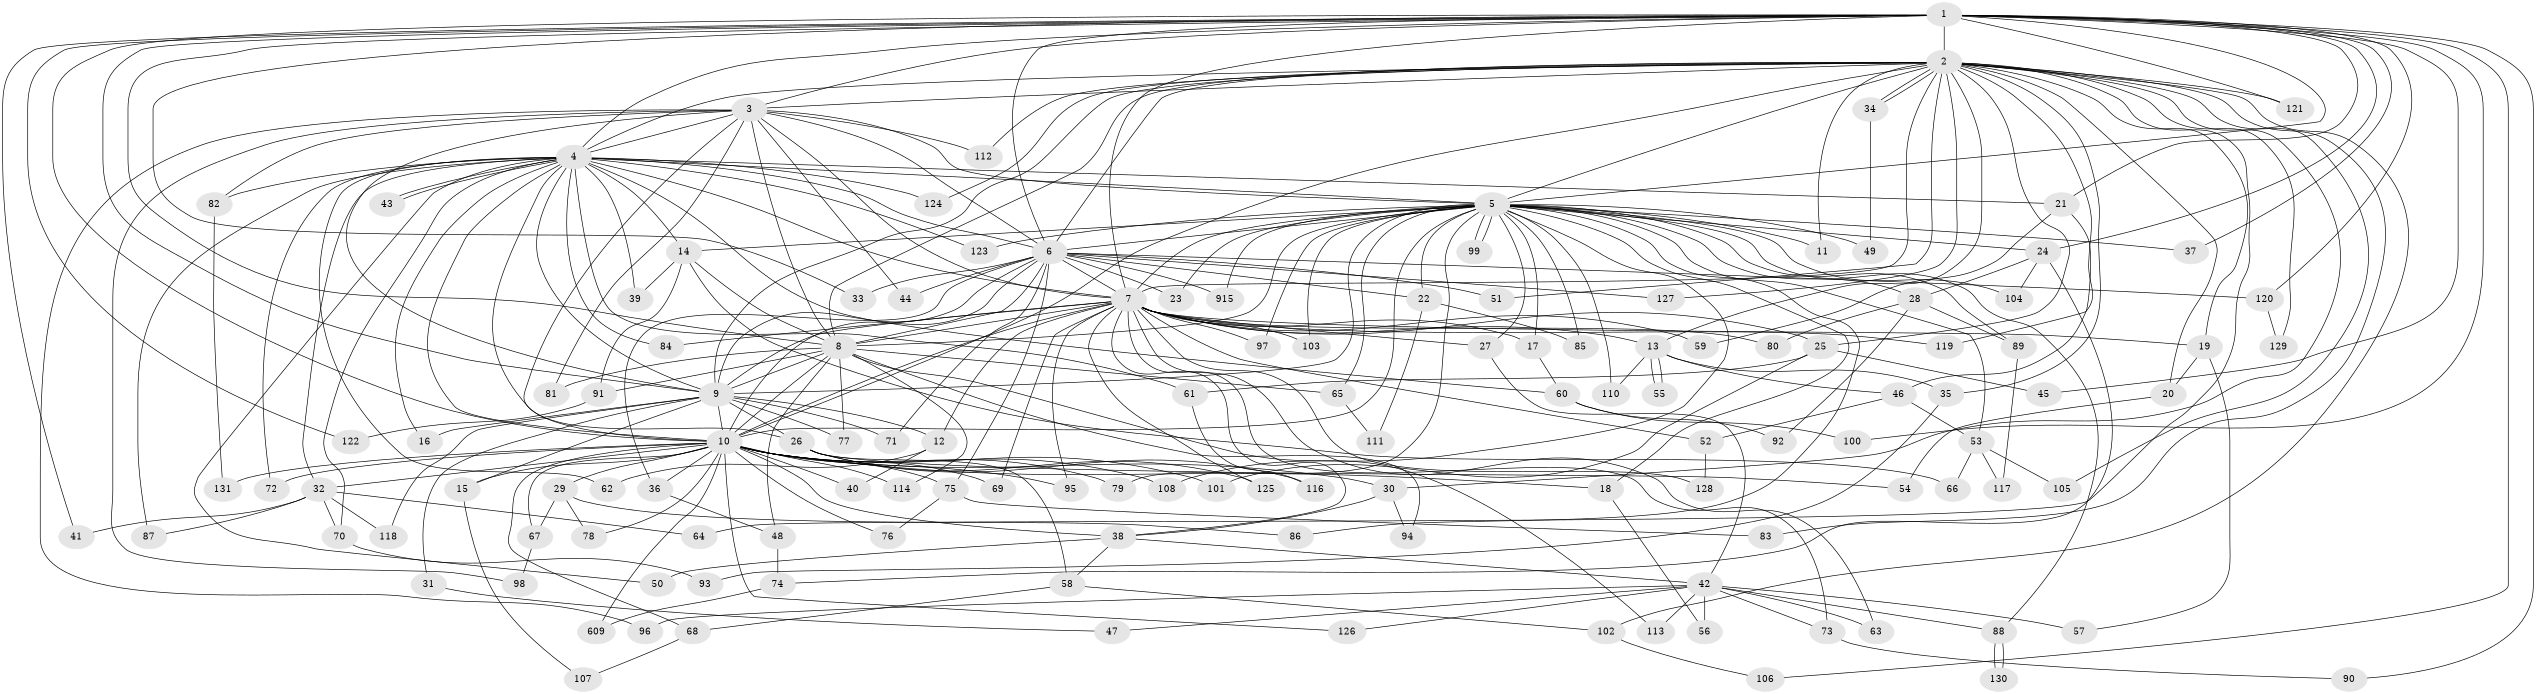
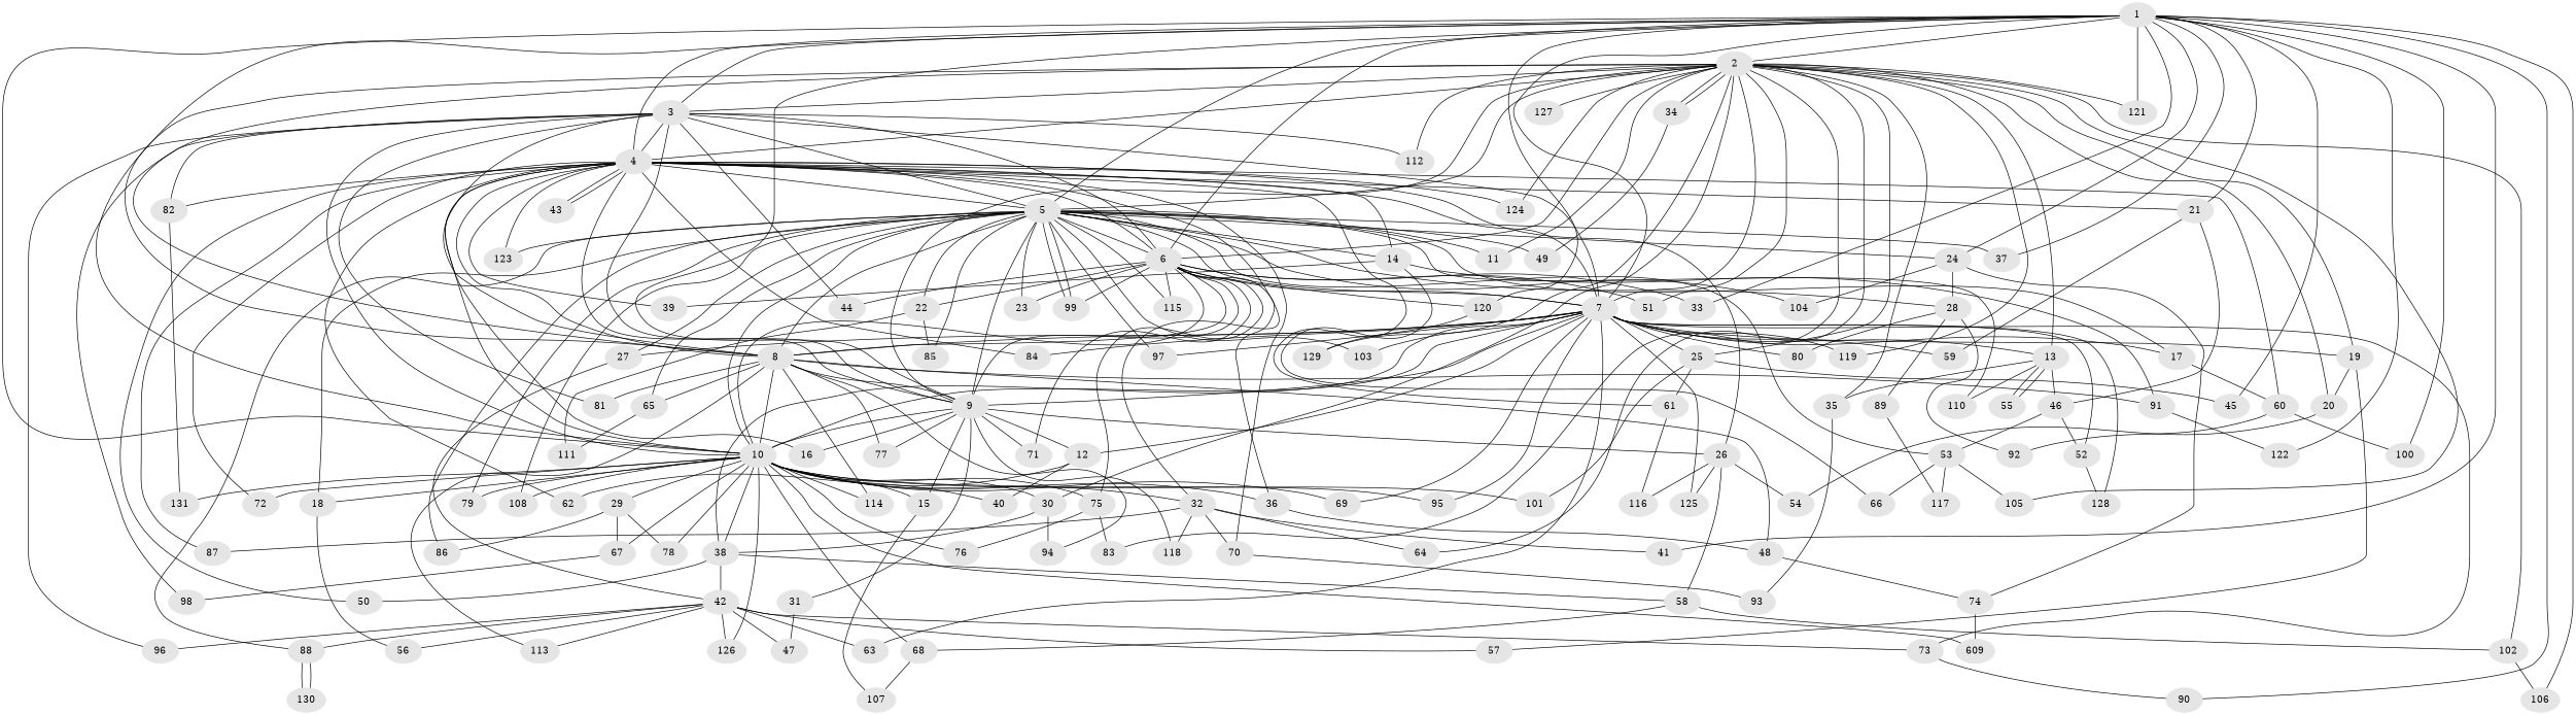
  graph {
    node [color=gray90 style=filled]
    1
    2
    3
    4
    5
    6
    7
    8
    9
    10
    21
    24
    33
    37
    41
    45
    90
    100
    106
    120
    121
    122
    11
    13
    19
    20
    25
    30
    34
    35
    51
    64
    83
    102
    105
    112
    119
    124
    127
    129
    44
    81
    82
    96
    98
    14
    16
    26
    32
    39
    43
    50
    60
    61
    62
    70
    72
    84
    87
    123
    17
    18
    22
    23
    27
    28
    49
    53
    65
    79
    85
    86
    88
    89
    97
    99
    103
    104
    108
    110
-   115 [label=915]
+   115
    36
    71
    75
    12
    38
    52
    59
    63
    69
    73
    80
    95
    125
    128
    48
    77
    91
    94
    113
    114
    15
    31
    118
    29
    40
    67
    68
    76
    78
    101
    n112 [label=609]
    126
    131
    46
    74
    55
    57
    54
    93
    66
    58
    116
    92
    56
    111
    42
    117
    130
    107
    47
    1 -- 2
    1 -- 3
    1 -- 4
    1 -- 5
    1 -- 6
    1 -- 7
    1 -- 8
    1 -- 9
    1 -- 10
    1 -- 21
    1 -- 24
    1 -- 33
    1 -- 37
    1 -- 41
    1 -- 45
    1 -- 90
    1 -- 100
    1 -- 106
    1 -- 120
    1 -- 121
    1 -- 122
    2 -- 3
    2 -- 4
    2 -- 5
    2 -- 6
    2 -- 7
    2 -- 8
    2 -- 9
    2 -- 10
    2 -- 121
    2 -- 11
    2 -- 13
    2 -- 19
    2 -- 20
    2 -- 25
    2 -- 30
    2 -- 34
    2 -- 34
    2 -- 35
    2 -- 51
    2 -- 64
    2 -- 83
    2 -- 102
    2 -- 105
    2 -- 112
    2 -- 119
    2 -- 124
    2 -- 127
    2 -- 129
    3 -- 4
    3 -- 5
    3 -- 6
    3 -- 7
    3 -- 8
    3 -- 9
    3 -- 10
    3 -- 112
    3 -- 44
    3 -- 81
    3 -- 82
    3 -- 96
    3 -- 98
    4 -- 5
    4 -- 6
    4 -- 7
-   14 -- 8
+   4 -- 8
    4 -- 9
    4 -- 10
    4 -- 21
    4 -- 124
    4 -- 82
    4 -- 14
    4 -- 16
    4 -- 26
    4 -- 32
    4 -- 39
    4 -- 43
    4 -- 43
    4 -- 50
    4 -- 60
    4 -- 61
    4 -- 62
    4 -- 70
    4 -- 72
    4 -- 84
    4 -- 87
    4 -- 123
    5 -- 6
    5 -- 7
    5 -- 8
    5 -- 9
    5 -- 10
    5 -- 24
    5 -- 37
    5 -- 11
    5 -- 14
    5 -- 123
    5 -- 17
    5 -- 18
    5 -- 22
    5 -- 23
    5 -- 27
    5 -- 28
    5 -- 49
    5 -- 53
    5 -- 65
    5 -- 79
    5 -- 85
    5 -- 86
    5 -- 88
-   5 -- 89
    5 -- 97
    5 -- 99
    5 -- 99
    5 -- 103
    5 -- 104
    5 -- 108
    5 -- 110
    5 -- 115
    6 -- 7
    6 -- 8
    6 -- 9
    6 -- 10
    6 -- 33
    6 -- 120
    6 -- 51
-   6 -- 127
+   6 -- 99
    6 -- 44
    6 -- 22
    6 -- 23
    6 -- 115
    6 -- 36
    6 -- 71
    6 -- 75
    7 -- 8
    7 -- 9
    7 -- 10
    7 -- 13
    7 -- 19
    7 -- 25
    7 -- 119
    7 -- 84
    7 -- 17
    7 -- 27
    7 -- 97
    7 -- 103
    7 -- 12
    7 -- 38
    7 -- 52
    7 -- 59
    7 -- 63
    7 -- 69
    7 -- 73
    7 -- 80
    7 -- 95
    7 -- 125
    7 -- 128
    8 -- 9
    8 -- 10
    8 -- 81
    8 -- 65
    8 -- 48
    8 -- 77
    8 -- 91
    8 -- 94
    8 -- 113
    8 -- 114
    9 -- 10
    9 -- 16
    9 -- 26
    9 -- 71
    9 -- 12
    9 -- 77
    9 -- 15
    9 -- 31
    9 -- 118
    10 -- 30
    10 -- 32
    10 -- 72
    10 -- 18
    10 -- 79
    10 -- 108
    10 -- 36
    10 -- 75
    10 -- 38
    10 -- 69
    10 -- 95
    10 -- 114
    10 -- 15
    10 -- 29
    10 -- 40
    10 -- 67
    10 -- 68
    10 -- 76
    10 -- 78
    10 -- 101
    10 -- n112
    10 -- 126
    10 -- 131
    21 -- 59
    21 -- 46
    24 -- 28
    24 -- 104
    24 -- 74
    120 -- 129
    13 -- 35
    13 -- 110
    13 -- 46
    13 -- 55
    13 -- 55
    19 -- 20
    19 -- 57
    20 -- 54
    25 -- 45
    25 -- 61
    25 -- 101
    30 -- 38
    30 -- 94
    34 -- 49
    35 -- 93
    102 -- 106
    82 -- 131
    14 -- 39
    14 -- 91
    14 -- 66
    26 -- 125
    26 -- 54
    26 -- 58
    26 -- 116
    32 -- 41
    32 -- 64
    32 -- 70
    32 -- 87
    32 -- 118
    60 -- 100
    60 -- 92
    61 -- 116
    70 -- 93
    17 -- 60
    18 -- 56
    22 -- 85
    22 -- 111
    27 -- 42
    28 -- 89
    28 -- 80
    28 -- 92
    53 -- 105
    53 -- 66
    53 -- 117
    65 -- 111
    88 -- 130
    88 -- 130
    89 -- 117
    36 -- 48
    75 -- 83
    75 -- 76
    12 -- 62
    12 -- 40
    38 -- 50
    38 -- 58
    38 -- 42
    52 -- 128
    73 -- 90
    48 -- 74
    91 -- 122
    15 -- 107
    31 -- 47
    29 -- 86
    29 -- 67
    29 -- 78
    67 -- 98
    68 -- 107
    46 -- 53
    46 -- 52
    74 -- n112
    58 -- 102
    58 -- 68
    42 -- 96
    42 -- 88
    42 -- 63
    42 -- 73
    42 -- 113
    42 -- 126
    42 -- 57
    42 -- 56
    42 -- 47
  }
